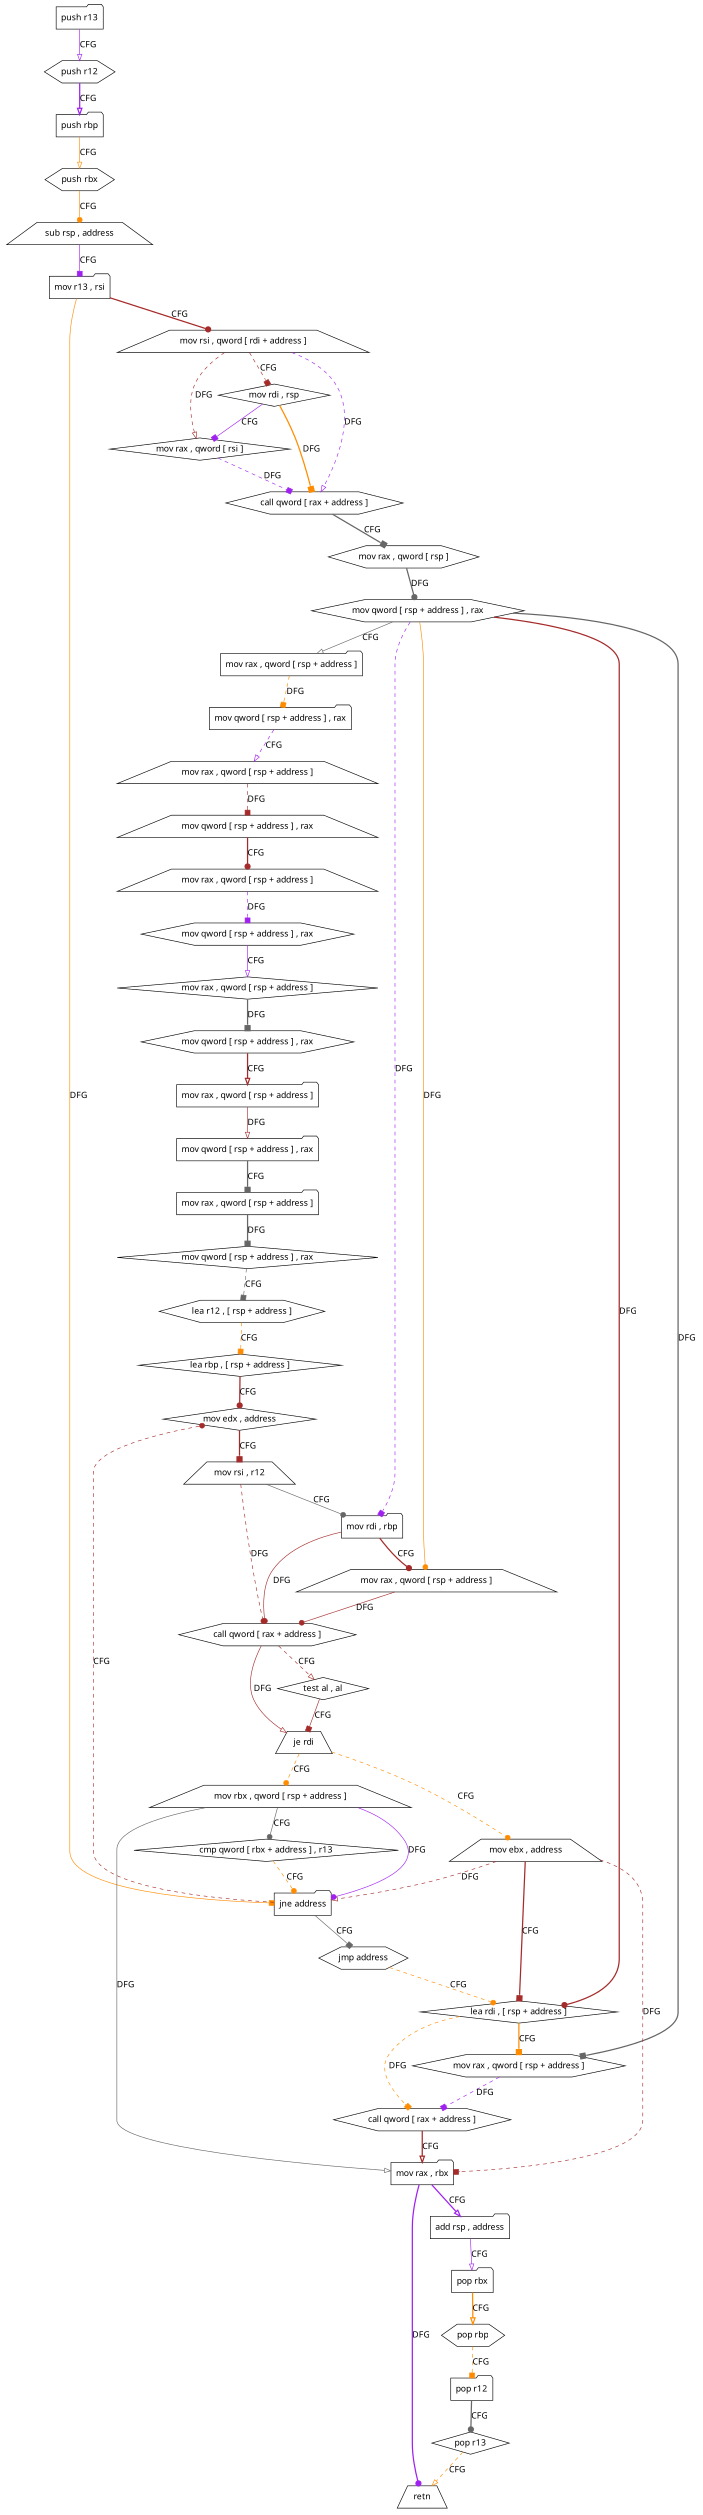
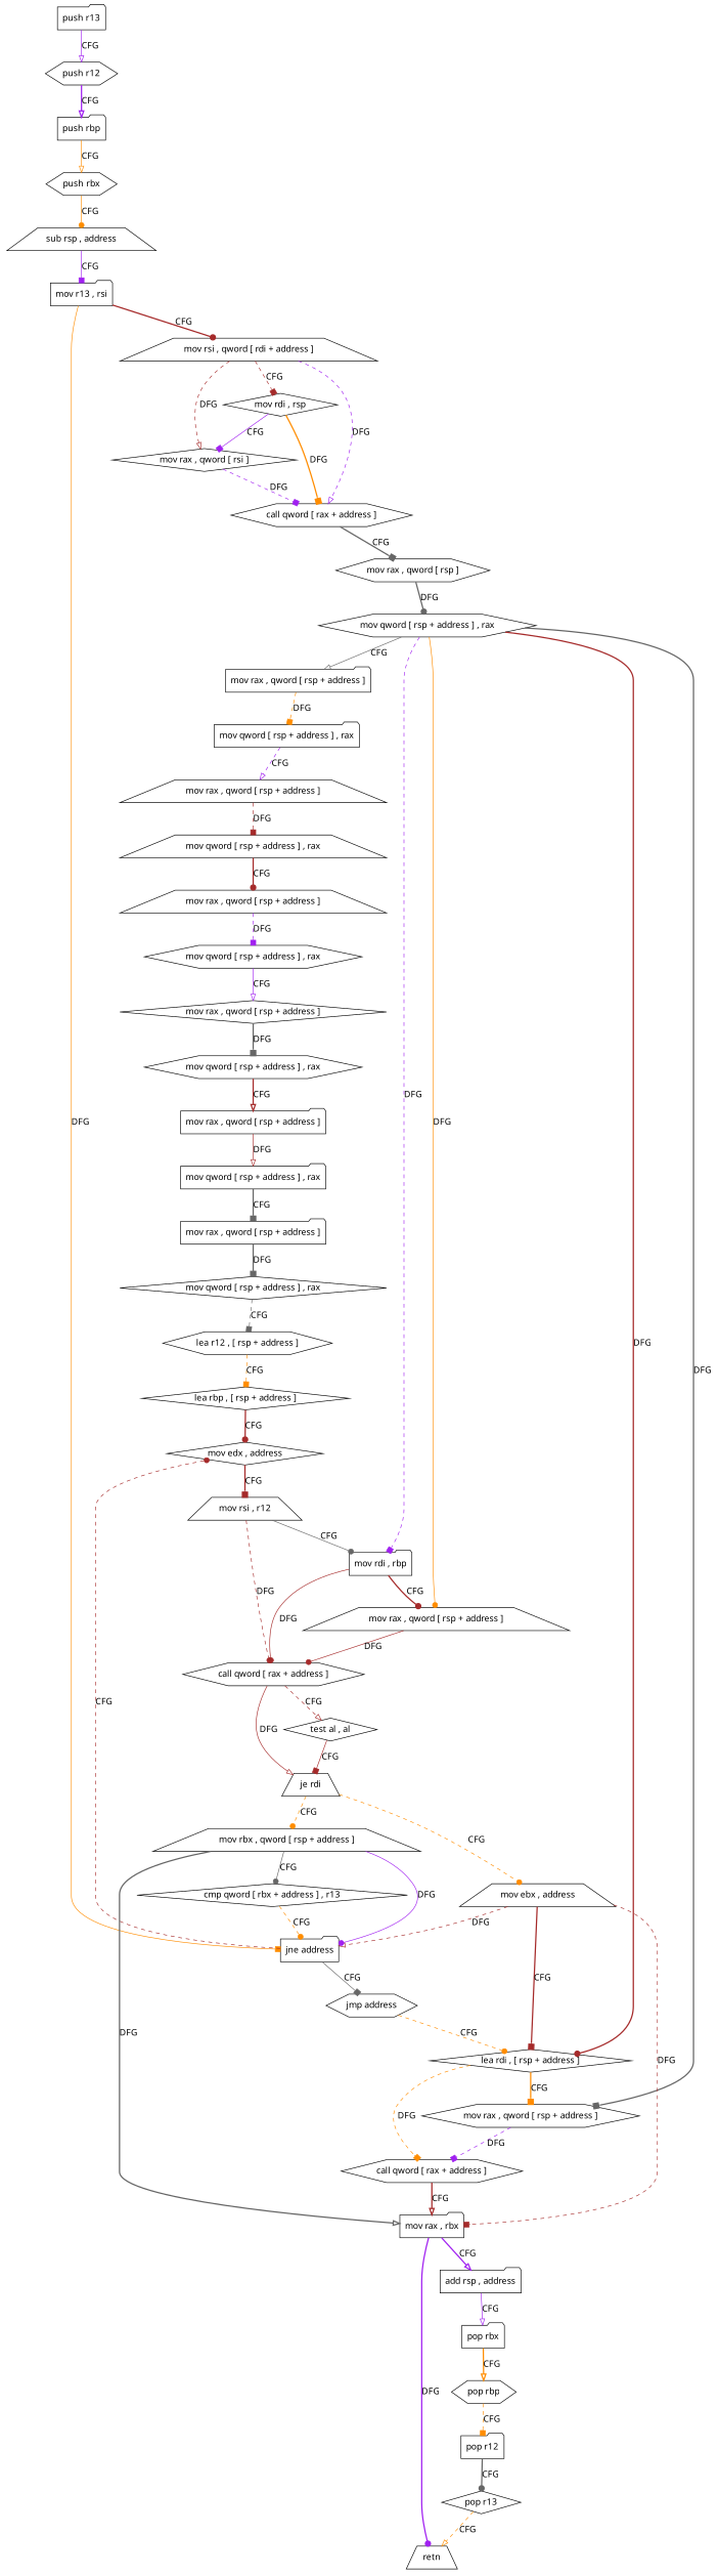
  digraph {
    fontname="Noto Sans"
    node [fontname="Noto Sans" shape=folder]
    edge [arrowhead=box color=brown fontname="Noto Sans" style=dashed]
    n1 [label="push r13"]
    n2 [label="push r12" shape=hexagon]
    n3 [label="push rbp"]
    n4 [label="push rbx" shape=hexagon]
    n5 [label="sub rsp , address" shape=trapezium]
    n6 [label="mov r13 , rsi"]
    n7 [label="mov rsi , qword [ rdi + address ]" shape=trapezium]
    n8 [label="jne address"]
    n9 [label="mov rdi , rsp" shape=diamond]
    n10 [label="mov rax , qword [ rsi ]" shape=diamond]
    n11 [label="call qword [ rax + address ]" shape=hexagon]
    n12 [label="mov edx , address" shape=diamond]
    n13 [label="jmp address" shape=hexagon]
    n14 [label="mov rax , qword [ rsp ]" shape=hexagon]
    n15 [label="mov qword [ rsp + address ] , rax" shape=hexagon]
    n16 [label="mov rax , qword [ rsp + address ]"]
    n17 [label="lea rdi , [ rsp + address ]" shape=diamond]
    n18 [label="mov rdi , rbp"]
    n19 [label="mov rax , qword [ rsp + address ]" shape=trapezium]
    n20 [label="mov rax , qword [ rsp + address ]" shape=hexagon]
    n21 [label="mov qword [ rsp + address ] , rax"]
    n22 [label="call qword [ rax + address ]" shape=hexagon]
    n23 [label="call qword [ rax + address ]" shape=hexagon]
    n24 [label="mov rax , qword [ rsp + address ]" shape=trapezium]
    n25 [label="mov qword [ rsp + address ] , rax" shape=trapezium]
    n26 [label="mov rax , qword [ rsp + address ]" shape=trapezium]
    n27 [label="mov qword [ rsp + address ] , rax" shape=hexagon]
    n28 [label="mov rax , qword [ rsp + address ]" shape=diamond]
    n29 [label="mov qword [ rsp + address ] , rax" shape=hexagon]
    n30 [label="mov rax , qword [ rsp + address ]"]
    n31 [label="mov qword [ rsp + address ] , rax"]
    n32 [label="mov rax , qword [ rsp + address ]"]
    n33 [label="mov qword [ rsp + address ] , rax" shape=diamond]
    n34 [label="lea r12 , [ rsp + address ]" shape=hexagon]
    n35 [label="lea rbp , [ rsp + address ]" shape=diamond]
    n36 [label="mov rsi , r12" shape=trapezium]
    n37 [label="mov ebx , address" shape=trapezium]
    n38 [label="mov rax , rbx"]
    n39 [label="add rsp , address"]
    n40 [label=retn shape=trapezium]
    n41 [label="mov rbx , qword [ rsp + address ]" shape=trapezium]
    n42 [label="cmp qword [ rbx + address ] , r13" shape=diamond]
    n43 [label="test al , al" shape=diamond]
    n44 [label="je rdi" shape=trapezium]
    n45 [label="pop rbx"]
    n46 [label="pop rbp" shape=hexagon]
    n47 [label="pop r12"]
    n48 [label="pop r13" shape=diamond]
    n1 -> n2 [arrowhead=onormal color=purple label=CFG style=solid]
    n2 -> n3 [arrowhead=onormal color=purple label=CFG style=bold]
    n3 -> n4 [arrowhead=onormal color=darkorange label=CFG style=solid]
    n4 -> n5 [arrowhead=dot color=darkorange label=CFG style=solid]
    n5 -> n6 [color=purple label=CFG style=solid]
    n6 -> n7 [arrowhead=dot label=CFG style=bold]
    n6 -> n8 [color=darkorange label=DFG style=solid]
    n7 -> n9 [label=CFG]
    n7 -> n10 [arrowhead=onormal label=DFG]
    n7 -> n11 [arrowhead=onormal color=purple label=DFG]
    n8 -> n12 [arrowhead=dot label=CFG]
    n8 -> n13 [color=gray40 label=CFG style=solid]
    n9 -> n10 [color=purple label=CFG style=solid]
    n9 -> n11 [color=darkorange label=DFG style=bold]
    n10 -> n11 [color=purple label=DFG]
    n11 -> n14 [color=gray40 label=CFG style=bold]
    n12 -> n36 [label=CFG style=bold]
    n13 -> n17 [arrowhead=dot color=darkorange label=CFG]
    n14 -> n15 [arrowhead=dot color=gray40 label=DFG style=bold]
    n15 -> n16 [arrowhead=onormal color=gray40 label=CFG style=solid]
    n15 -> n17 [arrowhead=dot label=DFG style=bold]
    n15 -> n18 [color=purple label=DFG]
    n15 -> n19 [arrowhead=dot color=darkorange label=DFG style=solid]
    n15 -> n20 [color=gray40 label=DFG style=bold]
    n16 -> n21 [color=darkorange label=DFG]
    n17 -> n20 [color=darkorange label=CFG style=bold]
    n17 -> n22 [color=darkorange label=DFG]
    n18 -> n19 [arrowhead=dot label=CFG style=bold]
    n18 -> n23 [arrowhead=dot label=DFG style=solid]
    n19 -> n23 [arrowhead=dot label=DFG style=solid]
    n20 -> n22 [color=purple label=DFG]
    n21 -> n24 [arrowhead=onormal color=purple label=CFG]
    n22 -> n38 [arrowhead=onormal label=CFG style=bold]
    n23 -> n43 [arrowhead=onormal label=CFG]
    n23 -> n44 [arrowhead=onormal label=DFG style=solid]
    n24 -> n25 [label=DFG]
    n25 -> n26 [arrowhead=dot label=CFG style=bold]
    n26 -> n27 [color=purple label=DFG]
    n27 -> n28 [arrowhead=onormal color=purple label=CFG style=solid]
    n28 -> n29 [color=gray40 label=DFG style=bold]
    n29 -> n30 [arrowhead=onormal label=CFG style=bold]
    n30 -> n31 [arrowhead=onormal label=DFG style=solid]
    n31 -> n32 [color=gray40 label=CFG style=bold]
    n32 -> n33 [color=gray40 label=DFG style=bold]
    n33 -> n34 [color=gray40 label=CFG]
    n34 -> n35 [color=darkorange label=CFG]
    n35 -> n12 [arrowhead=dot label=CFG style=bold]
    n36 -> n18 [arrowhead=dot color=gray40 label=CFG style=solid]
    n36 -> n23 [arrowhead=dot label=DFG]
    n37 -> n8 [arrowhead=onormal label=DFG]
    n37 -> n17 [label=CFG style=bold]
    n37 -> n38 [label=DFG]
    n38 -> n39 [arrowhead=onormal color=purple label=CFG style=bold]
    n38 -> n40 [arrowhead=dot color=purple label=DFG style=bold]
    n39 -> n45 [arrowhead=onormal color=purple label=CFG style=solid]
    n41 -> n8 [arrowhead=dot color=purple label=DFG style=solid]
-   n41 -> n38 [arrowhead=onormal color=gray40 label=DFG style=solid]
+   n41 -> n38 [arrowhead=onormal color=gray40 label=DFG style=bold]
    n41 -> n42 [arrowhead=dot color=gray40 label=CFG style=solid]
    n42 -> n8 [arrowhead=dot color=darkorange label=CFG]
    n43 -> n44 [label=CFG style=solid]
    n44 -> n37 [arrowhead=dot color=darkorange label=CFG]
    n44 -> n41 [arrowhead=dot color=darkorange label=CFG]
    n45 -> n46 [arrowhead=onormal color=darkorange label=CFG style=bold]
    n46 -> n47 [color=darkorange label=CFG]
    n47 -> n48 [arrowhead=dot color=gray40 label=CFG style=bold]
    n48 -> n40 [arrowhead=onormal color=darkorange label=CFG]
  }
